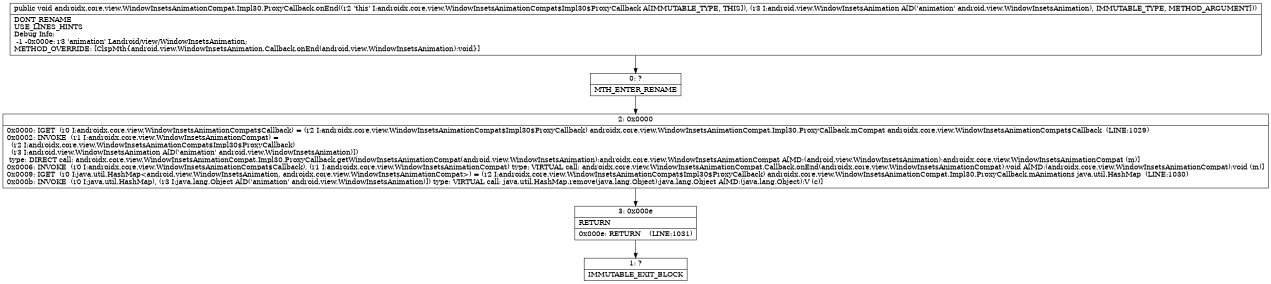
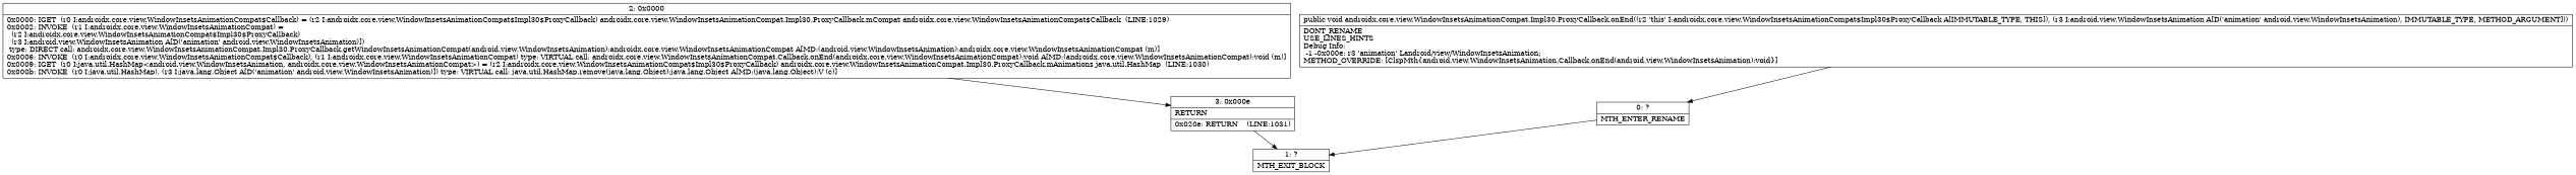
  digraph {
    node [shape=record]
    n1 [label="{0\:\ ?|MTH_ENTER_RENAME\l}"]
    n2 [label="{2\:\ 0x0000|0x0000: IGET  (r0 I:androidx.core.view.WindowInsetsAnimationCompat$Callback) = (r2 I:androidx.core.view.WindowInsetsAnimationCompat$Impl30$ProxyCallback) androidx.core.view.WindowInsetsAnimationCompat.Impl30.ProxyCallback.mCompat androidx.core.view.WindowInsetsAnimationCompat$Callback  (LINE:1029)\l0x0002: INVOKE  (r1 I:androidx.core.view.WindowInsetsAnimationCompat) = \l  (r2 I:androidx.core.view.WindowInsetsAnimationCompat$Impl30$ProxyCallback)\l  (r3 I:android.view.WindowInsetsAnimation A[D('animation' android.view.WindowInsetsAnimation)])\l type: DIRECT call: androidx.core.view.WindowInsetsAnimationCompat.Impl30.ProxyCallback.getWindowInsetsAnimationCompat(android.view.WindowInsetsAnimation):androidx.core.view.WindowInsetsAnimationCompat A[MD:(android.view.WindowInsetsAnimation):androidx.core.view.WindowInsetsAnimationCompat (m)]\l0x0006: INVOKE  (r0 I:androidx.core.view.WindowInsetsAnimationCompat$Callback), (r1 I:androidx.core.view.WindowInsetsAnimationCompat) type: VIRTUAL call: androidx.core.view.WindowInsetsAnimationCompat.Callback.onEnd(androidx.core.view.WindowInsetsAnimationCompat):void A[MD:(androidx.core.view.WindowInsetsAnimationCompat):void (m)]\l0x0009: IGET  (r0 I:java.util.HashMap\<android.view.WindowInsetsAnimation, androidx.core.view.WindowInsetsAnimationCompat\>) = (r2 I:androidx.core.view.WindowInsetsAnimationCompat$Impl30$ProxyCallback) androidx.core.view.WindowInsetsAnimationCompat.Impl30.ProxyCallback.mAnimations java.util.HashMap  (LINE:1030)\l0x000b: INVOKE  (r0 I:java.util.HashMap), (r3 I:java.lang.Object A[D('animation' android.view.WindowInsetsAnimation)]) type: VIRTUAL call: java.util.HashMap.remove(java.lang.Object):java.lang.Object A[MD:(java.lang.Object):V (c)]\l}"]
-   n3 [label="{3\:\ 0x000e|RETURN\l|0x000e: RETURN    (LINE:1031)\l}"]
-   n4 [label="{1\:\ ?|IMMUTABLE_EXIT_BLOCK\l}"]
+   n3 [label="{3\:\ 0x000e|RETURN\l|0x020e: RETURN    (LINE:1031)\l}"]
+   n4 [label="{1\:\ ?|MTH_EXIT_BLOCK\l}"]
    n5 [label="{public void androidx.core.view.WindowInsetsAnimationCompat.Impl30.ProxyCallback.onEnd((r2 'this' I:androidx.core.view.WindowInsetsAnimationCompat$Impl30$ProxyCallback A[IMMUTABLE_TYPE, THIS]), (r3 I:android.view.WindowInsetsAnimation A[D('animation' android.view.WindowInsetsAnimation), IMMUTABLE_TYPE, METHOD_ARGUMENT]))  | DONT_RENAME\lUSE_LINES_HINTS\lDebug Info:\l  \-1 \-0x000e: r3 'animation' Landroid\/view\/WindowInsetsAnimation;\lMETHOD_OVERRIDE: [ClspMth\{android.view.WindowInsetsAnimation.Callback.onEnd(android.view.WindowInsetsAnimation):void\}]\l}"]
-   n1 -> n2
+   n1 -> n4
    n2 -> n3
    n3 -> n4
    n5 -> n1
  }
